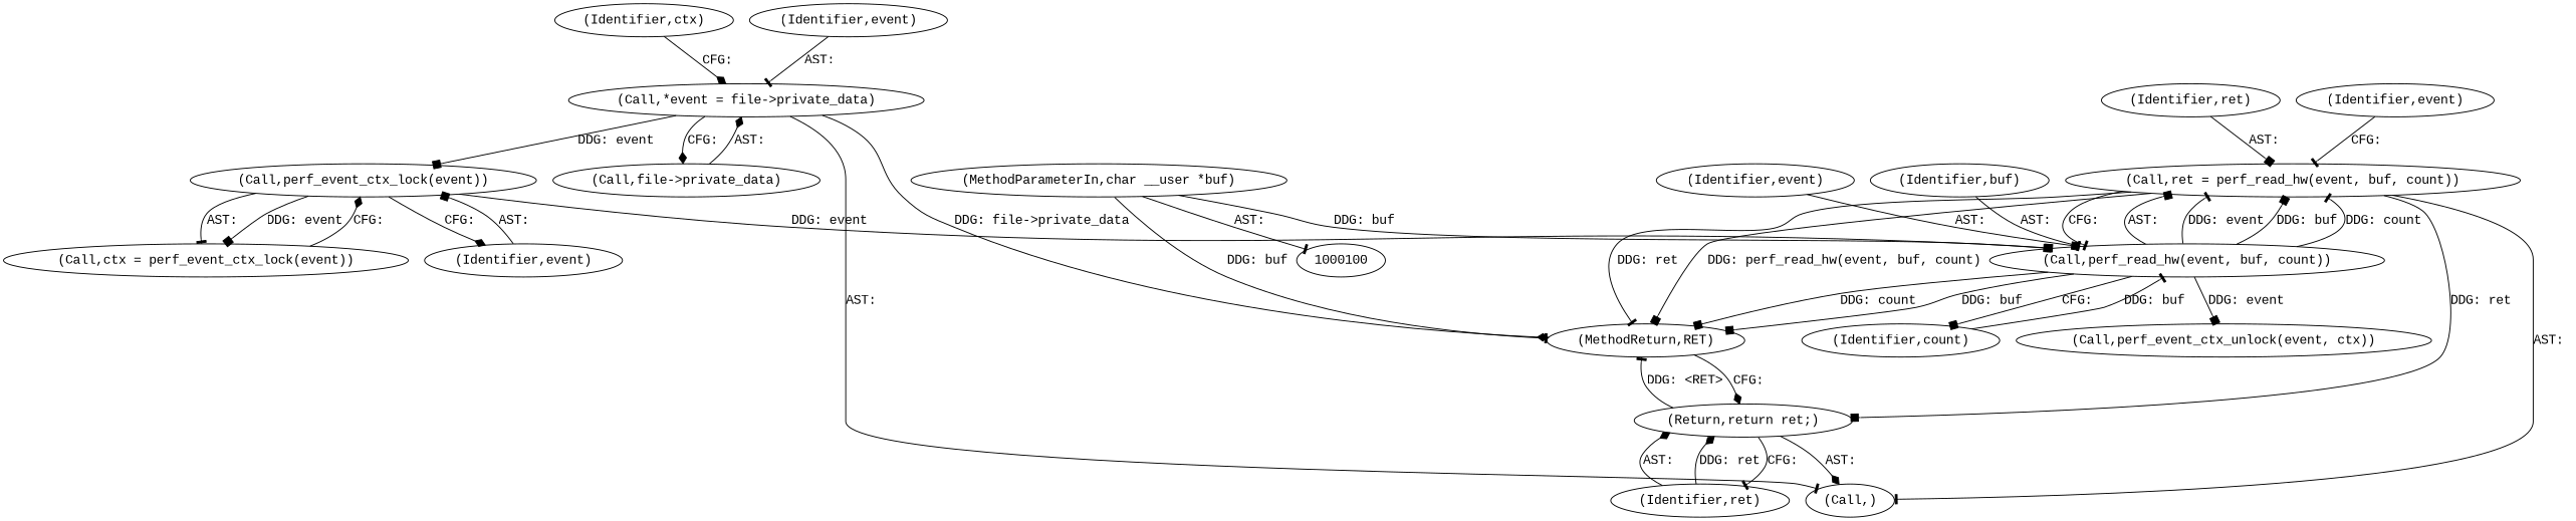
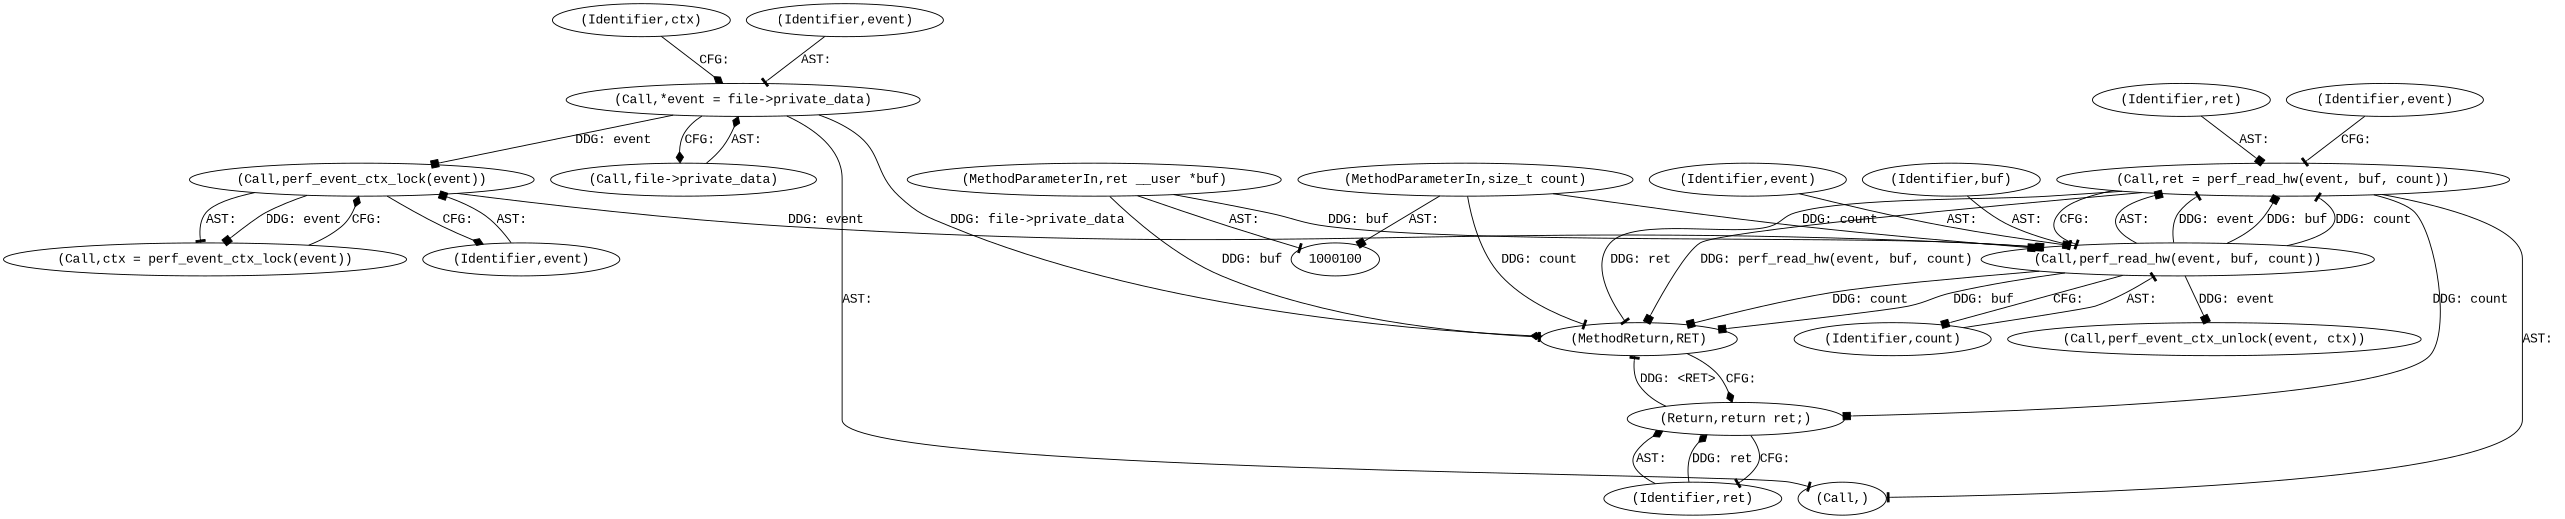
  digraph {
    fontname="Liberation Mono"
    node [fontname="Liberation Mono"]
    edge [arrowhead=box fontname="Liberation Mono"]
    n1 [label="(Call,ret = perf_read_hw(event, buf, count))"]
    n2 [label="(Call,perf_read_hw(event, buf, count))"]
    n3 [label="(Return,return ret;)"]
    n4 [label="(Call,)"]
    n5 [label="(MethodReturn,RET)"]
    n6 [label="(Call,perf_event_ctx_unlock(event, ctx))"]
    n7 [label="(Identifier,count)"]
    n8 [label="(Identifier,ret)"]
    n9 [label="(Call,perf_event_ctx_lock(event))"]
    n10 [label="(Call,ctx = perf_event_ctx_lock(event))"]
    n11 [label="(Identifier,event)"]
    n12 [label="(Call,*event = file->private_data)"]
    n13 [label="(Call,file->private_data)"]
-   n14 [label="(MethodParameterIn,char __user *buf)"]
+   n14 [label="(MethodParameterIn,ret __user *buf)"]
    1000100
+   n16 [label="(MethodParameterIn,size_t count)"]
    n17 [label="(Identifier,event)"]
    n18 [label="(Identifier,ctx)"]
    n19 [label="(Identifier,buf)"]
    n20 [label="(Identifier,ret)"]
    n21 [label="(Identifier,event)"]
    n22 [label="(Identifier,event)"]
    n1 -> n2 [arrowhead=tee label="CFG: "]
-   n1 -> n3 [label="DDG: ret"]
+   n1 -> n3 [label="DDG: count"]
    n1 -> n4 [arrowhead=tee label="AST: "]
    n1 -> n5 [arrowhead=tee label="DDG: ret"]
    n1 -> n5 [label="DDG: perf_read_hw(event, buf, count)"]
    n2 -> n1 [label="AST: "]
    n2 -> n1 [arrowhead=tee label="DDG: event"]
    n2 -> n1 [label="DDG: buf"]
    n2 -> n1 [arrowhead=tee label="DDG: count"]
    n2 -> n5 [label="DDG: count"]
    n2 -> n5 [label="DDG: buf"]
    n2 -> n6 [label="DDG: event"]
    n2 -> n7 [label="CFG: "]
-   n3 -> n4 [arrowhead=diamond label="AST: "]
    n3 -> n5 [arrowhead=tee label="DDG: <RET>"]
    n3 -> n8 [arrowhead=tee label="CFG: "]
    n5 -> n3 [arrowhead=diamond label="CFG: "]
-   n7 -> n2 [arrowhead=tee label="DDG: buf"]
+   n7 -> n2 [arrowhead=tee label="AST: "]
    n8 -> n3 [arrowhead=diamond label="AST: "]
    n8 -> n3 [arrowhead=diamond label="DDG: ret"]
    n9 -> n2 [label="DDG: event"]
    n9 -> n10 [arrowhead=tee label="AST: "]
    n9 -> n10 [label="DDG: event"]
    n9 -> n11 [arrowhead=diamond label="CFG: "]
    n10 -> n9 [arrowhead=diamond label="CFG: "]
    n11 -> n9 [label="AST: "]
    n12 -> n4 [arrowhead=tee label="AST: "]
    n12 -> n5 [arrowhead=diamond label="DDG: file->private_data"]
    n12 -> n9 [label="DDG: event"]
    n12 -> n13 [arrowhead=diamond label="CFG: "]
    n13 -> n12 [arrowhead=diamond label="AST: "]
    n14 -> n2 [label="DDG: buf"]
    n14 -> n5 [arrowhead=tee label="DDG: buf"]
    n14 -> 1000100 [arrowhead=tee label="AST: "]
+   n16 -> n2 [label="DDG: count"]
+   n16 -> n5 [arrowhead=tee label="DDG: count"]
+   n16 -> 1000100 [label="AST: "]
    n17 -> n2 [label="AST: "]
    n18 -> n12 [arrowhead=diamond label="CFG: "]
    n19 -> n2 [arrowhead=tee label="AST: "]
    n20 -> n1 [label="AST: "]
    n21 -> n12 [arrowhead=tee label="AST: "]
    n22 -> n1 [arrowhead=tee label="CFG: "]
  }
